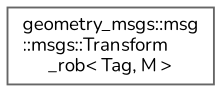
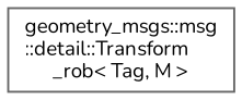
  digraph {
    rankdir=TB
    fontname=Nunito
-   n1 [color=grey40 fillcolor=white fontname=Nunito fontsize=10 height=0.2 label="geometry_msgs::msg\l::msgs::Transform\l_rob\< Tag, M \>" shape=box style=filled width=0.4]
+   n1 [color=grey40 fillcolor=white fontname=Nunito fontsize=10 height=0.2 label="geometry_msgs::msg\l::detail::Transform\l_rob\< Tag, M \>" shape=box style=filled width=0.4]
  }
